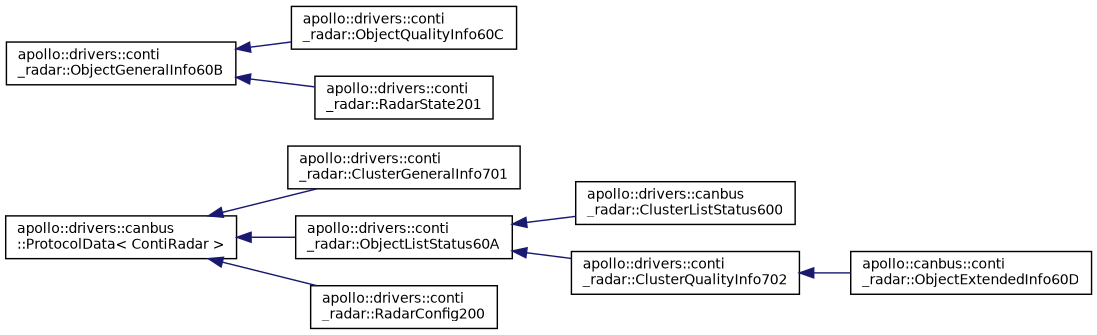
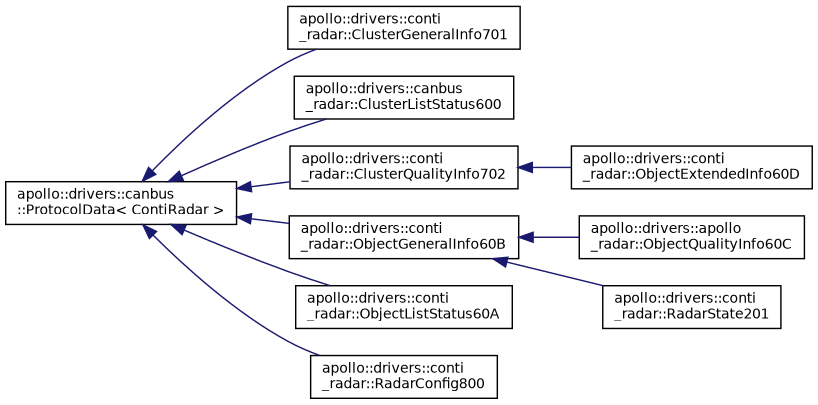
  digraph {
    rankdir=LR
    node [color=black fillcolor=white fontname=Helvetica fontsize=10 shape=record style=filled]
    edge [color=midnightblue dir=back fontname=Helvetica fontsize=10 labelfontname=Helvetica labelfontsize=10 style=solid]
    n1 [height=0.2 label="apollo::drivers::canbus\l::ProtocolData\< ContiRadar \>" width=0.4]
    n2 [height=0.2 label="apollo::drivers::conti\l_radar::ClusterGeneralInfo701" width=0.4]
    n3 [height=0.2 label="apollo::drivers::canbus\l_radar::ClusterListStatus600" width=0.4]
    n4 [height=0.2 label="apollo::drivers::conti\l_radar::ClusterQualityInfo702" width=0.4]
    n5 [height=0.2 label="apollo::drivers::conti\l_radar::ObjectGeneralInfo60B" width=0.4]
    n6 [height=0.2 label="apollo::drivers::conti\l_radar::ObjectListStatus60A" width=0.4]
-   n7 [height=0.2 label="apollo::drivers::conti\l_radar::RadarConfig200" width=0.4]
-   n8 [height=0.2 label="apollo::canbus::conti\l_radar::ObjectExtendedInfo60D" width=0.4]
-   n9 [height=0.2 label="apollo::drivers::conti\l_radar::ObjectQualityInfo60C" width=0.4]
+   n7 [height=0.2 label="apollo::drivers::conti\l_radar::RadarConfig800" width=0.4]
+   n8 [height=0.2 label="apollo::drivers::conti\l_radar::ObjectExtendedInfo60D" width=0.4]
+   n9 [height=0.2 label="apollo::drivers::apollo\l_radar::ObjectQualityInfo60C" width=0.4]
    n10 [height=0.2 label="apollo::drivers::conti\l_radar::RadarState201" width=0.4]
    n1 -> n2
-   n6 -> n3
-   n6 -> n4
+   n1 -> n3
+   n1 -> n4
+   n1 -> n5
    n1 -> n6
    n1 -> n7
    n4 -> n8
    n5 -> n9
    n5 -> n10
  }
